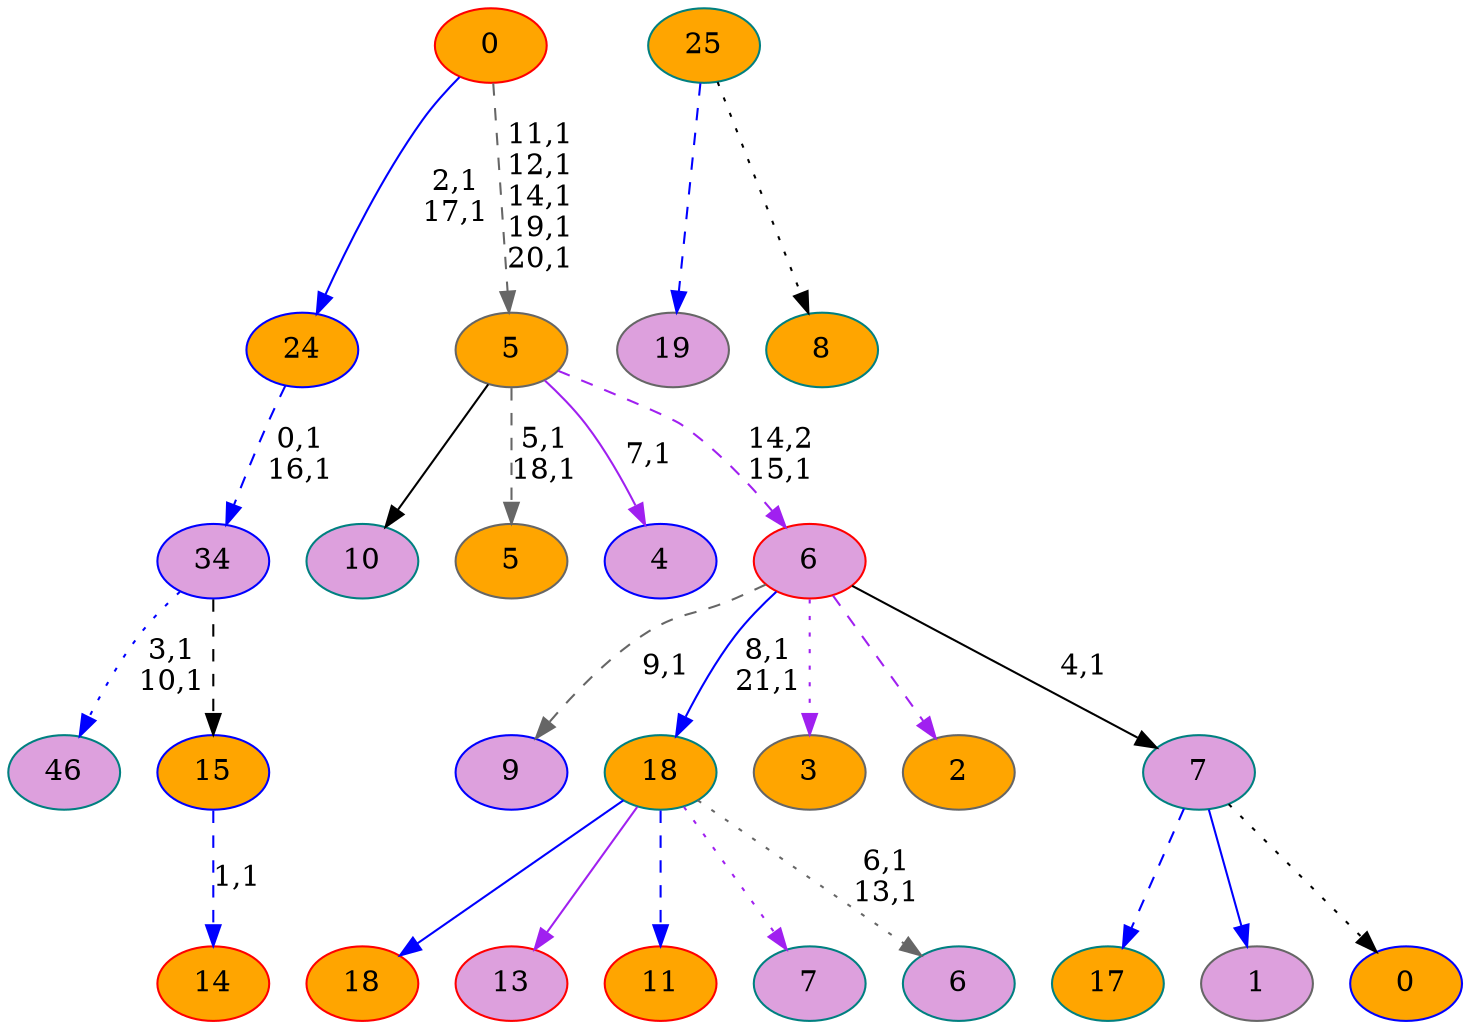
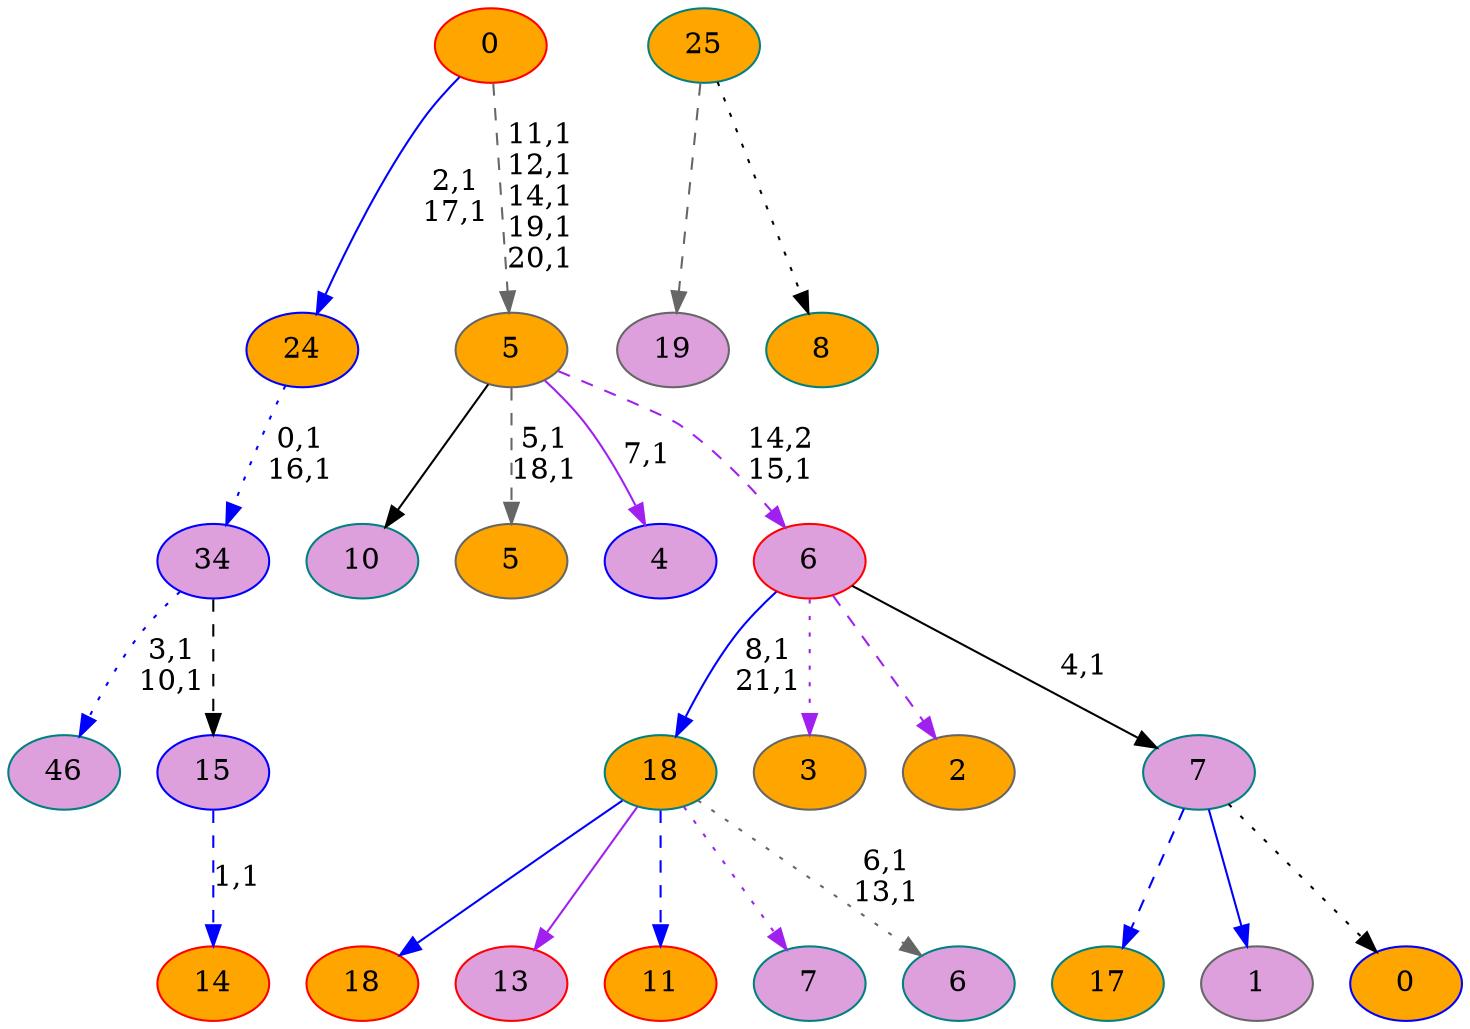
  digraph {
    node [color=teal fillcolor=orange style=filled]
    edge [color=blue style=dashed]
    n1 [color=red label=18]
    n2 [label=17]
    n3 [fillcolor=plum label=46]
-   n4 [color=blue label=15]
+   n4 [color=blue fillcolor=plum label=15]
    n5 [color=red label=14]
    34 [color=blue fillcolor=plum]
    n7 [color=red fillcolor=plum label=13]
    n8 [color=gray40 fillcolor=plum label=19]
    n9 [color=red label=11]
    n10 [fillcolor=plum label=10]
-   n11 [color=blue fillcolor=plum label=9]
    n12 [label=8]
    25
    24 [color=blue]
    n15 [fillcolor=plum label=7]
    n16 [fillcolor=plum label=6]
    18
    n18 [color=gray40 label=5]
    n19 [color=blue fillcolor=plum label=4]
    n20 [color=gray40 label=3]
    n21 [color=gray40 label=2]
    n22 [color=gray40 fillcolor=plum label=1]
    n23 [color=blue label=0]
    7 [fillcolor=plum]
    6 [color=red fillcolor=plum]
    5 [color=gray40]
    0 [color=red]
    n4 -> n5 [label="1,1"]
    34 -> n3 [label="3,1\n10,1" style=dotted]
    34 -> n4 [color=black]
-   25 -> n8
+   25 -> n8 [color=gray40]
    25 -> n12 [color=black style=dotted]
-   24 -> 34 [label="0,1\n16,1"]
+   24 -> 34 [label="0,1\n16,1" style=dotted]
    18 -> n1 [style=solid]
    18 -> n7 [color=purple style=solid]
    18 -> n9
    18 -> n15 [color=purple style=dotted]
    18 -> n16 [color=gray40 label="6,1\n13,1" style=dotted]
    7 -> n2
    7 -> n22 [style=solid]
    7 -> n23 [color=black style=dotted]
-   6 -> n11 [color=gray40 label="9,1"]
    6 -> 18 [label="8,1\n21,1" style=solid]
    6 -> n20 [color=purple style=dotted]
    6 -> n21 [color=purple]
    6 -> 7 [color=black label="4,1" style=solid]
    5 -> n10 [color=black style=solid]
    5 -> n18 [color=gray40 label="5,1\n18,1"]
    5 -> n19 [color=purple label="7,1" style=solid]
    5 -> 6 [color=purple label="14,2\n15,1"]
    0 -> 24 [label="2,1\n17,1" style=solid]
    0 -> 5 [color=gray40 label="11,1\n12,1\n14,1\n19,1\n20,1"]
  }
